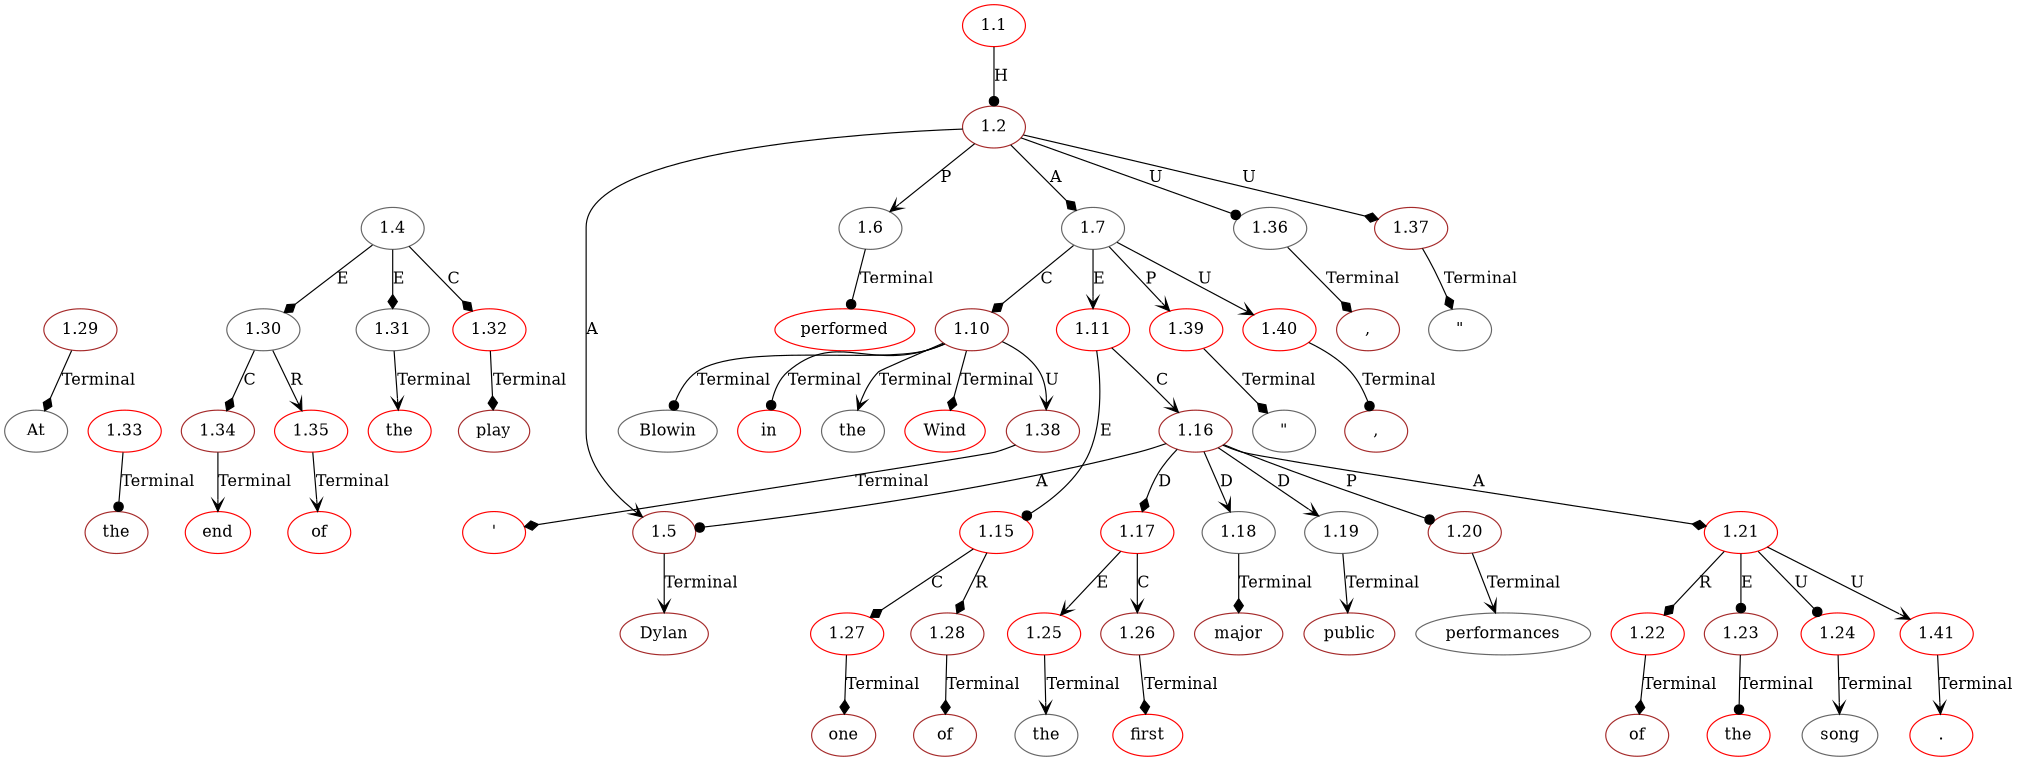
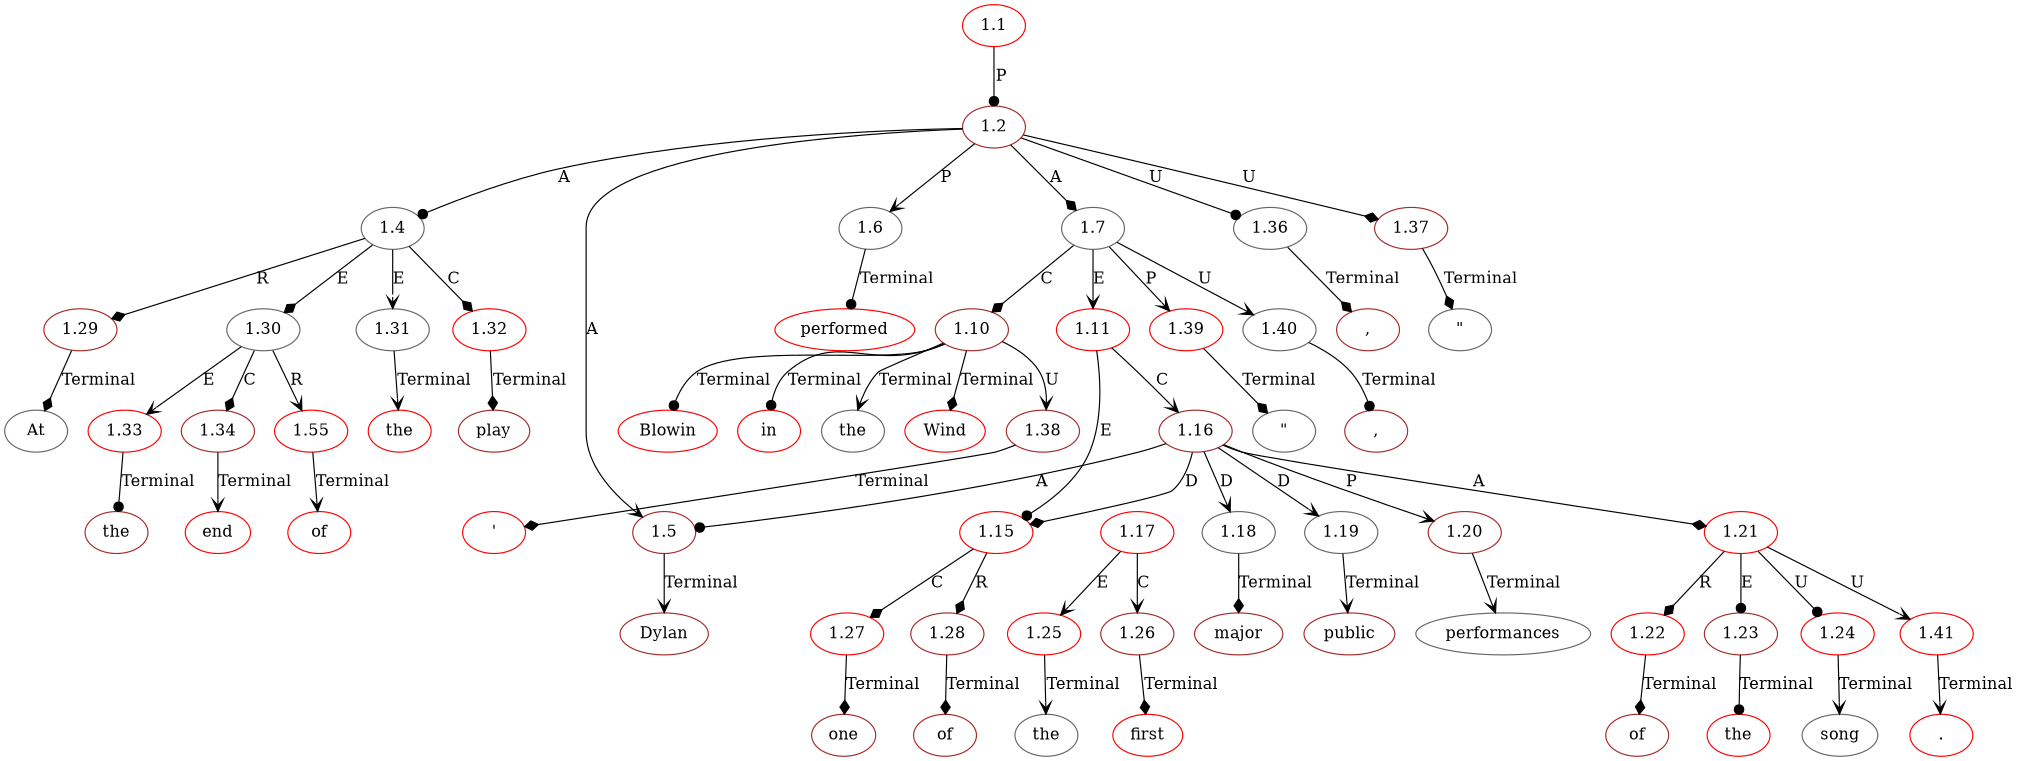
  digraph {
    node [color=red ordering=out]
    edge [arrowhead=diamond ordering=out]
    n1 [color=gray40 label=At]
    n2 [color=gray40 label="\""]
-   n3 [color=gray40 label=Blowin]
+   n3 [label=Blowin]
    n4 [label="'"]
    n5 [label=in]
    n6 [color=gray40 label=the]
    n7 [label=Wind]
    n8 [color=gray40 label="\""]
    n9 [color=brown label=","]
    n10 [color=brown label=one]
    n11 [color=brown label=of]
    n12 [color=brown label=the]
    n13 [color=gray40 label=the]
    n14 [label=first]
    n15 [color=brown label=major]
    n16 [color=brown label=public]
    n17 [color=gray40 label=performances]
    n18 [color=brown label=of]
    n19 [label=the]
    n20 [color=gray40 label=song]
    n21 [label="."]
    n22 [label=end]
    n23 [label=of]
    n24 [label=the]
    n25 [color=brown label=play]
    n26 [color=brown label=","]
    n27 [color=brown label=Dylan]
    n28 [label=performed]
    n29 [label=1.1]
    n30 [color=brown label=1.2]
    n31 [color=gray40 label=1.4]
    n32 [color=brown label=1.5]
    n33 [color=gray40 label=1.6]
    n34 [color=gray40 label=1.7]
    n35 [color=gray40 label=1.36]
    n36 [color=brown label=1.37]
    n37 [color=brown label=1.29]
    n38 [color=gray40 label=1.30]
    n39 [color=gray40 label=1.31]
    n40 [label=1.32]
    n41 [color=brown label=1.10]
    n42 [label=1.11]
    n43 [label=1.39]
-   n44 [label=1.40]
+   n44 [color=gray40 label=1.40]
    n45 [label=1.33]
    n46 [color=brown label=1.34]
-   n47 [label=1.35]
+   n47 [label=1.55]
    n48 [color=brown label=1.38]
    n49 [label=1.15]
    n50 [color=brown label=1.16]
    n51 [label=1.27]
    n52 [color=brown label=1.28]
    n53 [label=1.17]
    n54 [color=gray40 label=1.18]
    n55 [color=gray40 label=1.19]
    n56 [color=brown label=1.20]
    n57 [label=1.21]
    n58 [label=1.25]
    n59 [color=brown label=1.26]
    n60 [label=1.22]
    n61 [color=brown label=1.23]
    n62 [label=1.24]
    n63 [label=1.41]
-   n29 -> n30 [arrowhead=dot label=H]
+   n29 -> n30 [arrowhead=dot label=P]
+   n30 -> n31 [arrowhead=dot label=A]
    n30 -> n32 [arrowhead=vee label=A]
    n30 -> n33 [arrowhead=vee label=P]
    n30 -> n34 [label=A]
    n30 -> n35 [arrowhead=dot label=U]
    n30 -> n36 [label=U]
+   n31 -> n37 [label=R]
    n31 -> n38 [label=E]
-   n31 -> n39 [label=E]
+   n31 -> n39 [arrowhead=vee label=E]
    n31 -> n40 [label=C]
    n32 -> n27 [arrowhead=vee label=Terminal]
    n33 -> n28 [arrowhead=dot label=Terminal]
    n34 -> n41 [label=C]
    n34 -> n42 [arrowhead=vee label=E]
    n34 -> n43 [arrowhead=vee label=P]
    n34 -> n44 [arrowhead=vee label=U]
    n35 -> n26 [label=Terminal]
    n36 -> n2 [label=Terminal]
    n37 -> n1 [label=Terminal]
+   n38 -> n45 [arrowhead=vee label=E]
    n38 -> n46 [label=C]
    n38 -> n47 [arrowhead=vee label=R]
    n39 -> n24 [arrowhead=vee label=Terminal]
    n40 -> n25 [label=Terminal]
    n41 -> n3 [arrowhead=dot label=Terminal]
    n41 -> n5 [arrowhead=dot label=Terminal]
    n41 -> n6 [arrowhead=vee label=Terminal]
    n41 -> n7 [label=Terminal]
    n41 -> n48 [arrowhead=vee label=U]
    n42 -> n49 [arrowhead=dot label=E]
    n42 -> n50 [arrowhead=vee label=C]
    n43 -> n8 [label=Terminal]
    n44 -> n9 [arrowhead=dot label=Terminal]
    n45 -> n12 [arrowhead=dot label=Terminal]
    n46 -> n22 [arrowhead=vee label=Terminal]
    n47 -> n23 [arrowhead=vee label=Terminal]
    n48 -> n4 [label=Terminal]
    n49 -> n51 [label=C]
    n49 -> n52 [label=R]
    n50 -> n32 [arrowhead=dot label=A]
-   n50 -> n53 [label=D]
+   n50 -> n49 [label=D]
    n50 -> n54 [arrowhead=vee label=D]
    n50 -> n55 [arrowhead=vee label=D]
-   n50 -> n56 [arrowhead=dot label=P]
+   n50 -> n56 [arrowhead=vee label=P]
    n50 -> n57 [label=A]
    n51 -> n10 [label=Terminal]
    n52 -> n11 [label=Terminal]
    n53 -> n58 [arrowhead=vee label=E]
    n53 -> n59 [arrowhead=vee label=C]
    n54 -> n15 [label=Terminal]
    n55 -> n16 [arrowhead=vee label=Terminal]
    n56 -> n17 [arrowhead=vee label=Terminal]
    n57 -> n60 [label=R]
    n57 -> n61 [arrowhead=dot label=E]
    n57 -> n62 [arrowhead=dot label=U]
    n57 -> n63 [arrowhead=vee label=U]
    n58 -> n13 [arrowhead=vee label=Terminal]
    n59 -> n14 [label=Terminal]
    n60 -> n18 [label=Terminal]
    n61 -> n19 [arrowhead=dot label=Terminal]
    n62 -> n20 [arrowhead=vee label=Terminal]
    n63 -> n21 [arrowhead=vee label=Terminal]
  }
